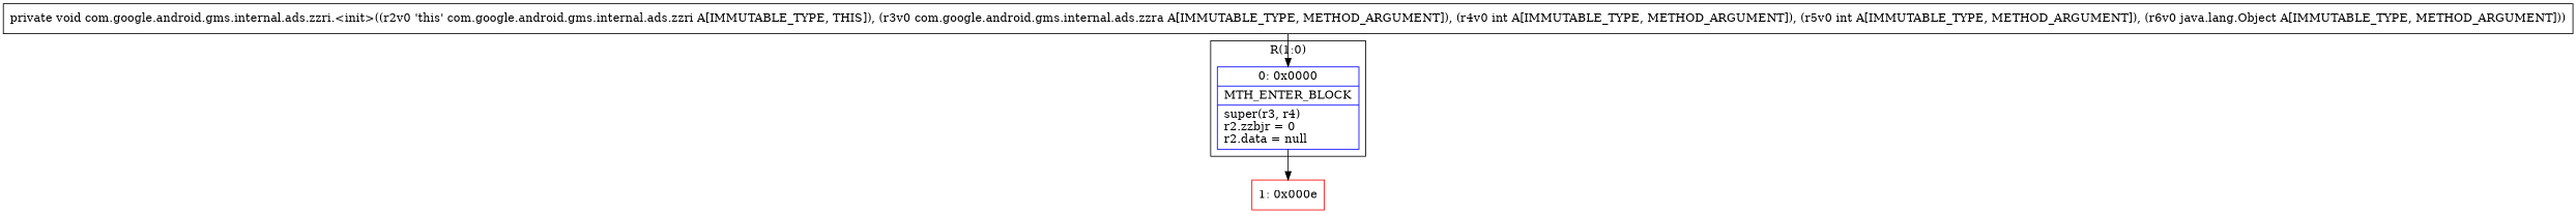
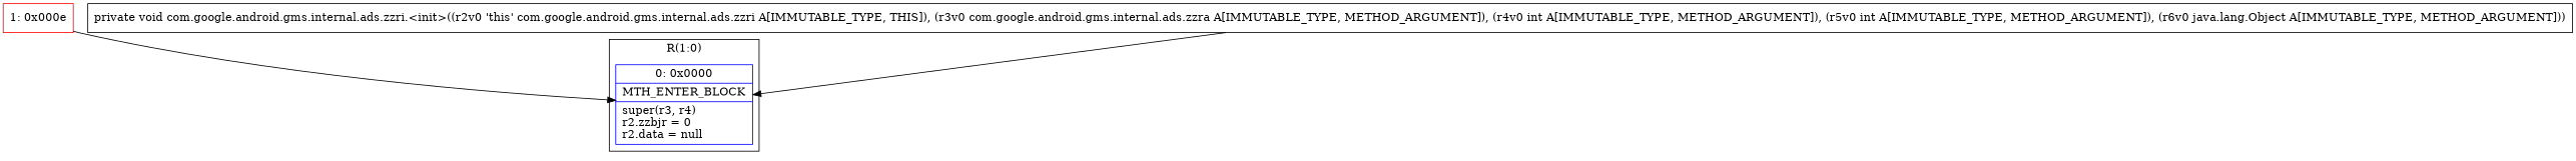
  digraph {
    node [shape=record]
    n1 [color=blue label="{0\:\ 0x0000|MTH_ENTER_BLOCK\l|super(r3, r4)\lr2.zzbjr = 0\lr2.data = null\l}"]
    n2 [color=red label="{1\:\ 0x000e}"]
    n3 [label="{private void com.google.android.gms.internal.ads.zzri.\<init\>((r2v0 'this' com.google.android.gms.internal.ads.zzri A[IMMUTABLE_TYPE, THIS]), (r3v0 com.google.android.gms.internal.ads.zzra A[IMMUTABLE_TYPE, METHOD_ARGUMENT]), (r4v0 int A[IMMUTABLE_TYPE, METHOD_ARGUMENT]), (r5v0 int A[IMMUTABLE_TYPE, METHOD_ARGUMENT]), (r6v0 java.lang.Object A[IMMUTABLE_TYPE, METHOD_ARGUMENT])) }"]
    subgraph cluster_1 {
      label="R(1:0)"
      n1
    }
-   n1 -> n2
+   n2 -> n1
    n3 -> n1
  }
